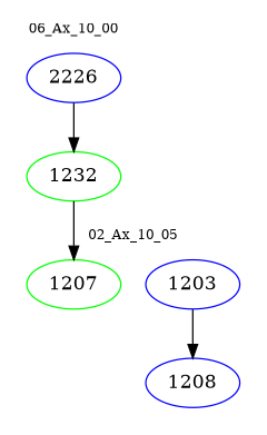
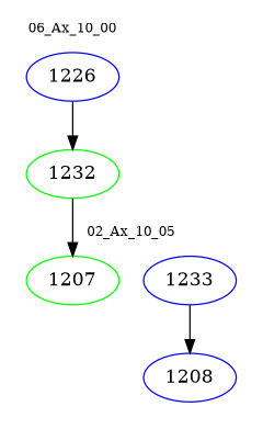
  digraph {
    node [color=blue]
    edge [color=black]
-   n1 [label=2226]
+   n1 [label=1226]
    n2 [color=green label=1232]
-   n3 [label=1203]
+   n3 [label=1233]
    n4 [label=1208]
    n5 [color=green label=1207]
    subgraph cluster_1 {
      color=white
      fontsize=10
      label="06_Ax_10_00"
      n1
      n2
    }
    subgraph cluster_2 {
      color=white
      fontsize=10
      label="02_Ax_10_05"
      n3
      n4
      n5
    }
    n1 -> n2
    n2 -> n5
    n3 -> n4
  }
